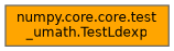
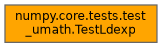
  digraph {
    rankdir=LR
-   n1 [color=grey40 fillcolor=orange fontname=Helvetica fontsize=10 height=0.2 label="numpy.core.core.test\l_umath.TestLdexp" shape=box style=filled width=0.4]
+   n1 [color=grey40 fillcolor=orange fontname=Helvetica fontsize=10 height=0.2 label="numpy.core.tests.test\l_umath.TestLdexp" shape=box style=filled width=0.4]
  }
